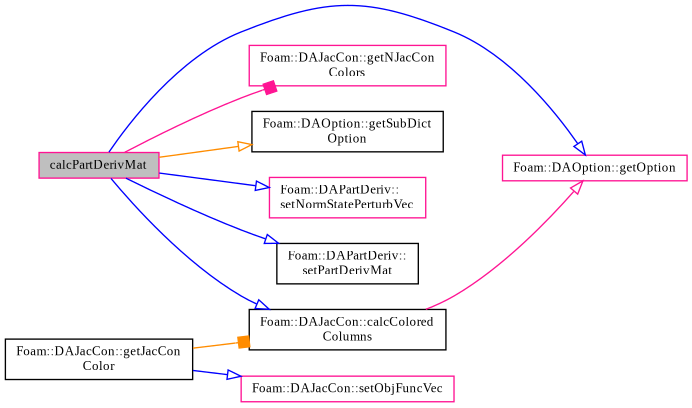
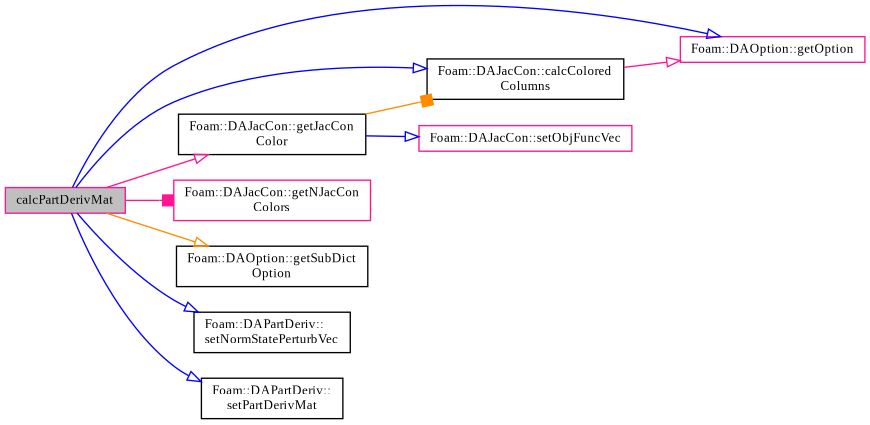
  digraph {
    fontname="Liberation Serif"
    rankdir=LR
    node [color=black fontname="Liberation Serif" fontsize=10 shape=record]
    edge [arrowhead=onormal color=blue fontname="Liberation Serif" fontsize=10 labelfontname=Helvetica labelfontsize=10 style=solid]
    n1 [color=deeppink fillcolor=grey75 fontcolor=black height=0.2 label=calcPartDerivMat style=filled width=0.4]
    n2 [height=0.2 label="Foam::DAJacCon::calcColored\lColumns" width=0.4]
    n3 [color=deeppink height=0.2 label="Foam::DAOption::getOption" width=0.4]
    n4 [height=0.2 label="Foam::DAJacCon::getJacCon\lColor" width=0.4]
    n5 [color=deeppink height=0.2 label="Foam::DAJacCon::getNJacCon\lColors" width=0.4]
    n6 [height=0.2 label="Foam::DAOption::getSubDict\lOption" width=0.4]
-   n7 [color=deeppink height=0.2 label="Foam::DAPartDeriv::\lsetNormStatePerturbVec" width=0.4]
+   n7 [height=0.2 label="Foam::DAPartDeriv::\lsetNormStatePerturbVec" width=0.4]
    n8 [height=0.2 label="Foam::DAPartDeriv::\lsetPartDerivMat" width=0.4]
    n9 [color=deeppink height=0.2 label="Foam::DAJacCon::setObjFuncVec" width=0.4]
    n1 -> n2
    n1 -> n3
+   n1 -> n4 [color=deeppink]
    n1 -> n5 [arrowhead=box color=deeppink]
    n1 -> n6 [color=darkorange]
    n1 -> n7
    n1 -> n8
    n2 -> n3 [color=deeppink]
    n4 -> n2 [arrowhead=box color=darkorange]
    n4 -> n9
  }
